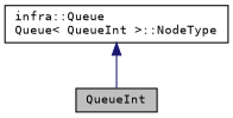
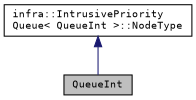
  digraph {
    fontname="DejaVu Sans Mono"
    node [color=black fontname="DejaVu Sans Mono" fontsize=10 shape=record style=filled]
    n1 [fillcolor=grey75 fontcolor=black height=0.2 label=QueueInt width=0.4]
-   n2 [fillcolor=white height=0.2 label="infra::Queue\lQueue\< QueueInt \>::NodeType" width=0.4]
+   n2 [fillcolor=white height=0.2 label="infra::IntrusivePriority\lQueue\< QueueInt \>::NodeType" width=0.4]
    n2 -> n1 [color=midnightblue dir=back fontname="DejaVu Sans Mono" fontsize=10 labelfontname=Helvetica labelfontsize=10 style=solid]
  }
